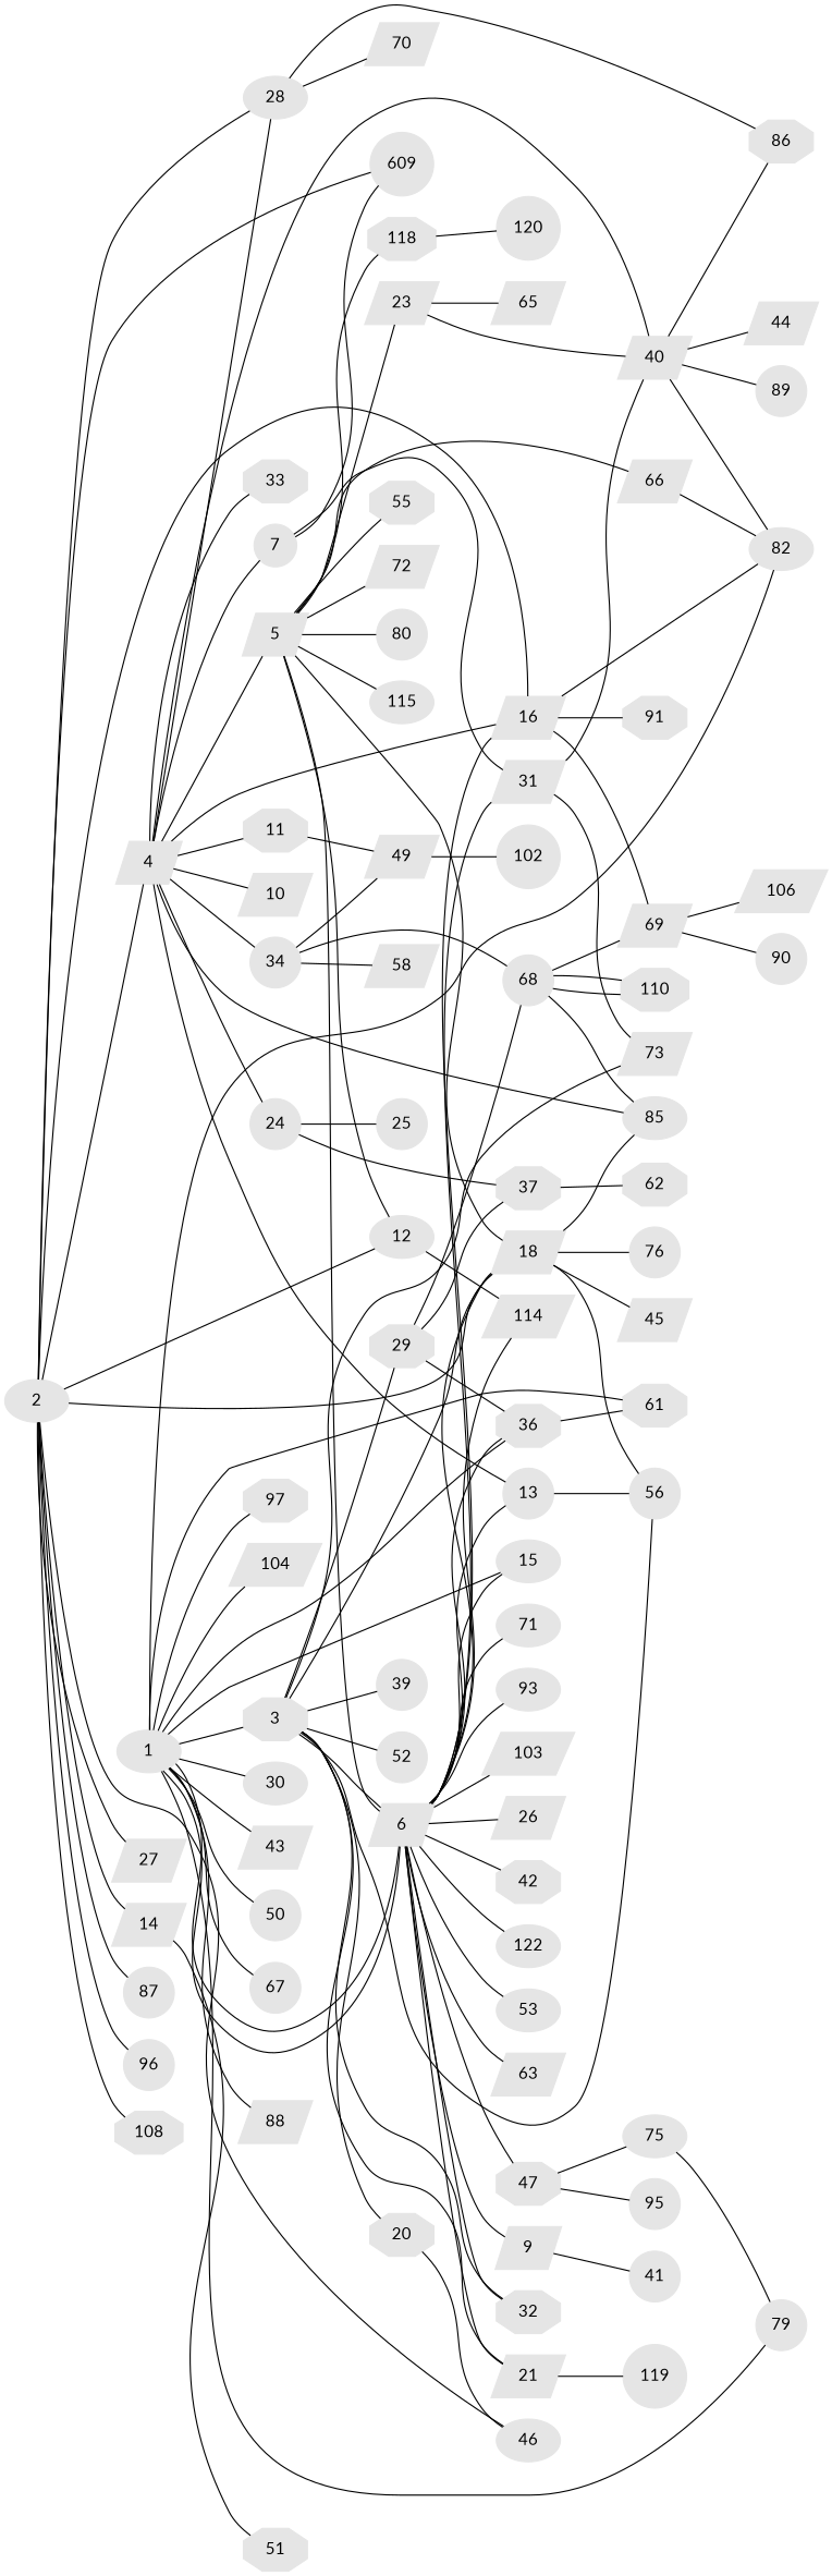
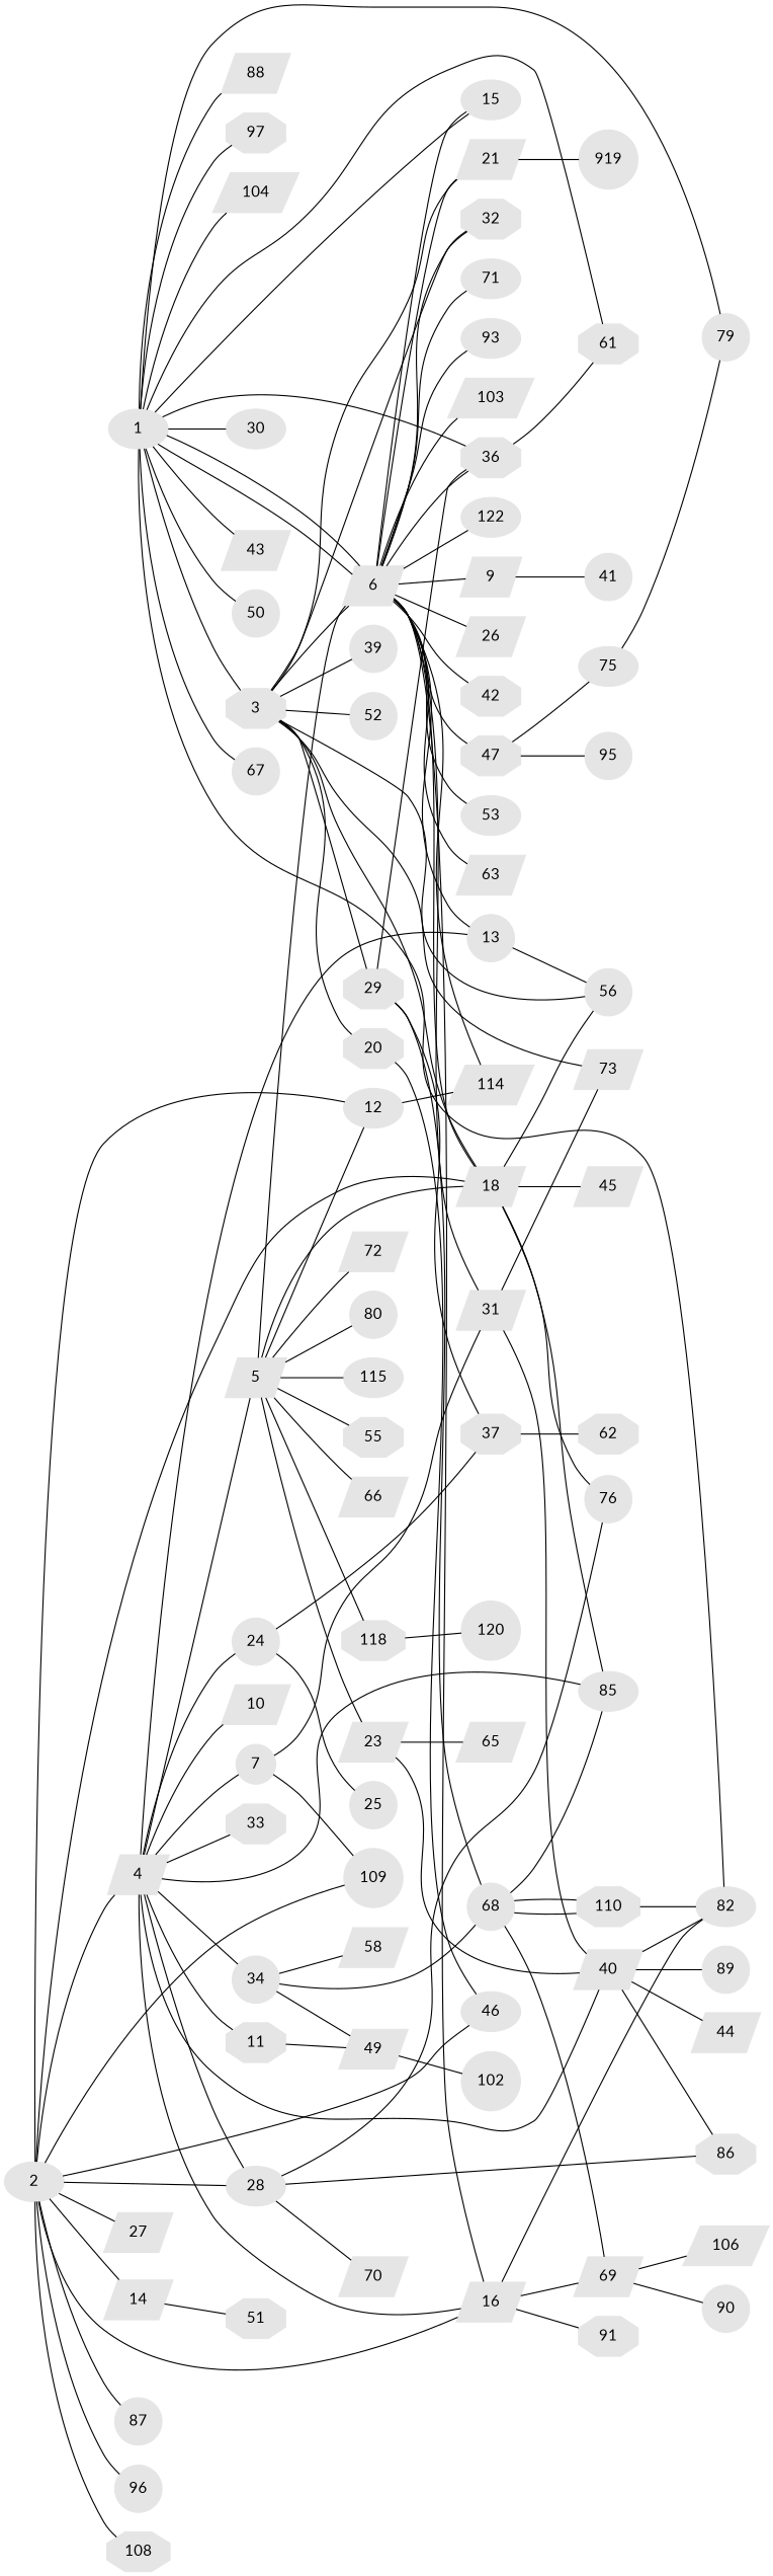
  graph {
    fontname=Lato
    rankdir=LR
    node [color=gray90 fontname=Lato shape=parallelogram style=filled]
    edge [fontname=Lato]
    1 [shape=ellipse super="+100"]
    3 [shape=octagon super="+8"]
    6 [super="+99"]
    15 [shape=ellipse]
    30 [shape=ellipse]
    36 [shape=octagon]
    43 [super="+101"]
    50 [shape=circle]
    61 [shape=octagon super="+78"]
    67 [shape=circle]
    79 [shape=circle]
    82 [shape=ellipse super="+121"]
    88
    97 [shape=octagon]
    104
    2 [shape=ellipse super="+19"]
    4 [super="+98"]
    12 [shape=ellipse super="+107"]
    14
    16 [super="+17"]
    18 [super="+60"]
    27
    28 [shape=ellipse super="+38"]
    46 [shape=ellipse]
    87 [shape=circle]
    96 [shape=circle]
    108 [shape=octagon]
-   109 [shape=circle label=609]
+   109 [shape=circle]
    20 [shape=octagon]
    21 [super="+81"]
    29 [shape=octagon]
    32 [shape=octagon]
    39 [shape=circle]
    52 [shape=circle]
    56 [shape=circle super="+92"]
    73
    13 [shape=circle super="+84"]
    9
    26
    31 [super="+35"]
    42 [shape=octagon]
    47 [shape=octagon super="+54"]
    53 [shape=ellipse]
    63 [super="+94"]
    71 [shape=ellipse]
    93 [shape=ellipse]
    103
    114
    122 [shape=ellipse]
    5 [super="+112"]
    7 [shape=circle super="+22"]
    10
    11 [shape=octagon]
    24 [shape=circle]
    33 [shape=octagon]
    34 [shape=circle super="+48"]
    40 [super="+74"]
    85 [shape=ellipse]
    51 [shape=octagon]
    69 [super="+116"]
    91 [shape=octagon]
    45
    76 [shape=circle]
    70
    86 [shape=octagon]
    41 [shape=circle super="+57"]
-   119 [shape=circle]
+   119 [shape=circle label=919]
    37 [shape=octagon super="+59"]
    68 [shape=circle super="+113"]
    23 [super="+105"]
    55 [shape=octagon super="+64"]
    66
    72 [super="+111"]
    80 [shape=circle]
    115 [shape=ellipse]
    118 [shape=octagon]
    49
    25 [shape=circle super="+77"]
    58
    44
    89 [shape=circle]
    65
    120 [shape=circle]
    75 [shape=ellipse]
    95 [shape=circle]
    102 [shape=circle]
    90 [shape=circle]
    106
    62 [shape=octagon]
    110 [shape=octagon]
    1 -- 3
    1 -- 6
    1 -- 6
    1 -- 15
    1 -- 30
    1 -- 36
    1 -- 43
    1 -- 50
    1 -- 61
    1 -- 67
    1 -- 79
    1 -- 82
    1 -- 88
    1 -- 97
    1 -- 104
    3 -- 6
    3 -- 18
    3 -- 20
    3 -- 21
    3 -- 29
    3 -- 32
    3 -- 39
    3 -- 52
    3 -- 56
    3 -- 73
    6 -- 15
    6 -- 36
    6 -- 16
    6 -- 18 [weight=2]
    6 -- 21
    6 -- 32
    6 -- 13
    6 -- 9
    6 -- 26
    6 -- 31
    6 -- 42
    6 -- 47
    6 -- 53
    6 -- 63
    6 -- 71
    6 -- 93
    6 -- 103
    6 -- 114
    6 -- 122
    36 -- 61
    2 -- 4 [weight=2]
    2 -- 12
    2 -- 14
    2 -- 16
    2 -- 18
    2 -- 27
    2 -- 28
    2 -- 46
    2 -- 87
    2 -- 96
    2 -- 108
    2 -- 109
    4 -- 16
    4 -- 28
    4 -- 13
    4 -- 5
    4 -- 7
    4 -- 10
    4 -- 11
    4 -- 24
    4 -- 33
    4 -- 34
    4 -- 40
    4 -- 85
    12 -- 114
    14 -- 51
    16 -- 82
    16 -- 69
    16 -- 91
    18 -- 56
    18 -- 85
    18 -- 45
    18 -- 76
+   28 -- 76
    28 -- 70
    28 -- 86
    20 -- 46
    21 -- 119
    29 -- 36
    29 -- 37
    29 -- 68
    13 -- 56
    9 -- 41
    31 -- 73
    31 -- 40
    47 -- 75
    47 -- 95
    5 -- 6
    5 -- 12
    5 -- 18
    5 -- 23
    5 -- 55
    5 -- 66
    5 -- 72
    5 -- 80
    5 -- 115
    5 -- 118
    7 -- 109
    7 -- 31
    11 -- 49
    24 -- 37
    24 -- 25
    34 -- 68
    34 -- 49
    34 -- 58
    40 -- 82
    40 -- 86
    40 -- 44
    40 -- 89
    69 -- 90
    69 -- 106
    37 -- 62
    68 -- 85
    68 -- 69
    68 -- 110
    68 -- 110
    23 -- 40
    23 -- 65
-   66 -- 82
+   110 -- 82
    118 -- 120
    49 -- 102
    75 -- 79
  }
